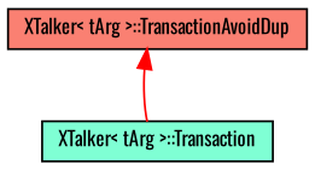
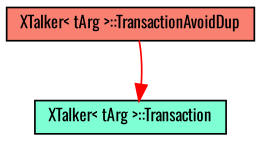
  digraph {
    fontname=Oswald
    node [color=black fontname=Oswald fontsize=10 shape=record style=filled]
    n1 [fillcolor=salmon fontcolor=black height=0.2 label="XTalker\< tArg \>::TransactionAvoidDup" width=0.4]
    n2 [fillcolor=aquamarine height=0.2 label="XTalker\< tArg \>::Transaction" width=0.4]
-   n1 -> n2 [color=red dir=back fontname=Oswald fontsize=10 labelfontname="FreeSans.ttf" labelfontsize=10 style=solid]
+   n2 -> n1 [color=red dir=back fontname=Oswald fontsize=10 labelfontname="FreeSans.ttf" labelfontsize=10 style=solid]
  }
